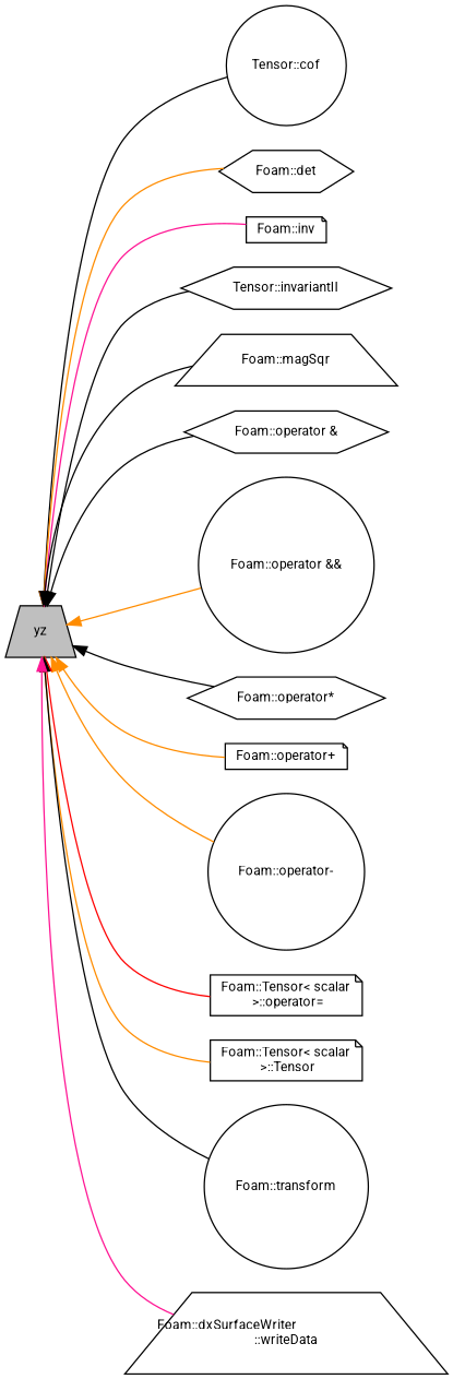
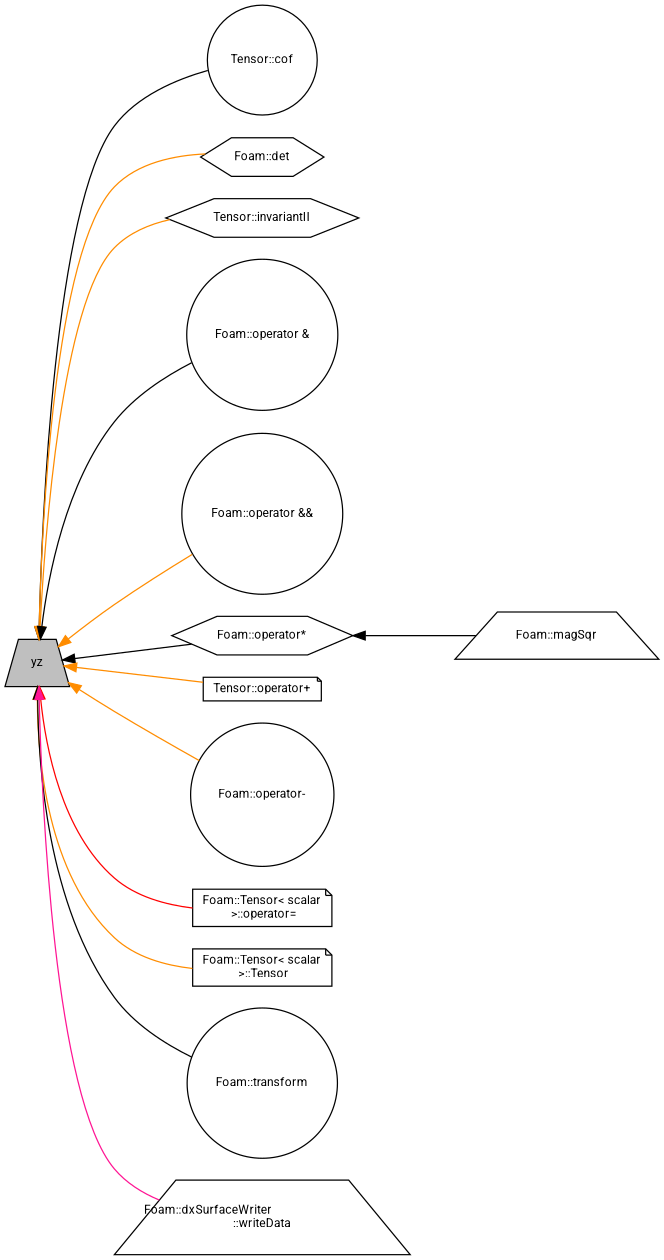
  digraph {
    fontname=Roboto
    rankdir=LR
    node [color=black fontname=Roboto fontsize=10 shape=circle]
    edge [color=black dir=back fontname=Roboto fontsize=10 labelfontname=FreeSans labelfontsize=10 style=solid]
    n1 [fillcolor=grey75 fontcolor=black height=0.2 label=yz shape=trapezium style=filled width=0.4]
    n2 [height=0.2 label="Tensor::cof" width=0.4]
    n3 [height=0.2 label="Foam::det" shape=hexagon width=0.4]
-   n4 [height=0.2 label="Foam::inv" shape=note width=0.4]
    n5 [height=0.2 label="Tensor::invariantII" shape=hexagon width=0.4]
    n6 [height=0.2 label="Foam::magSqr" shape=trapezium width=0.4]
-   n7 [height=0.2 label="Foam::operator &" shape=hexagon width=0.4]
+   n7 [height=0.2 label="Foam::operator &" width=0.4]
    n8 [height=0.2 label="Foam::operator &&" width=0.4]
    n9 [height=0.2 label="Foam::operator*" shape=hexagon width=0.4]
-   n10 [height=0.2 label="Foam::operator+" shape=note width=0.4]
+   n10 [height=0.2 label="Tensor::operator+" shape=note width=0.4]
    n11 [height=0.2 label="Foam::operator-" width=0.4]
    n12 [height=0.2 label="Foam::Tensor\< scalar\l \>::operator=" shape=note width=0.4]
    n13 [height=0.2 label="Foam::Tensor\< scalar\l \>::Tensor" shape=note width=0.4]
    n14 [height=0.2 label="Foam::transform" width=0.4]
    n15 [height=0.2 label="Foam::dxSurfaceWriter\l::writeData" shape=trapezium width=0.4]
    n1 -> n2
    n1 -> n3 [color=darkorange]
-   n1 -> n4 [color=deeppink]
-   n1 -> n5
-   n1 -> n6
+   n1 -> n5 [color=darkorange]
+   n9 -> n6
    n1 -> n7
    n1 -> n8 [color=darkorange]
    n1 -> n9
    n1 -> n10 [color=darkorange]
    n1 -> n11 [color=darkorange]
    n1 -> n12 [color=red]
    n1 -> n13 [color=darkorange]
    n1 -> n14
    n1 -> n15 [color=deeppink]
  }
